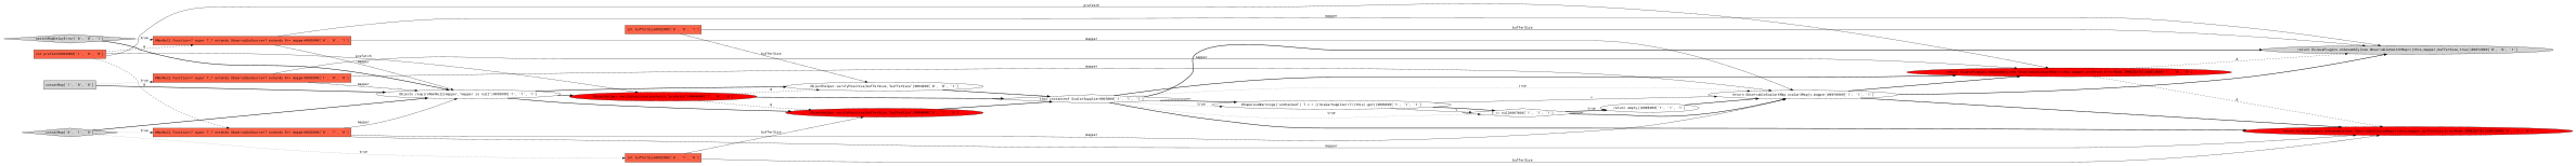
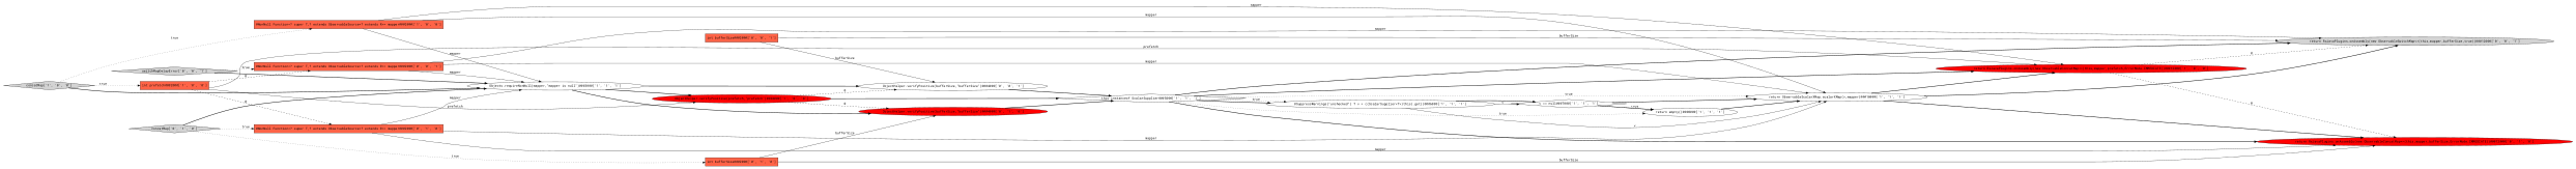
  digraph {
    fontname="Roboto Mono"
    rankdir=LR
    node [fillcolor=white fontname="Roboto Mono" shape=ellipse style=filled]
    edge [fontname="Roboto Mono" style=bold]
    n1 [label="return empty()@@@8@@@['1', '1', '1']"]
    n2 [label="return ObservableScalarXMap.scalarXMap(v,mapper)@@@10@@@['1', '1', '1']"]
    n3 [fillcolor=red label="return RxJavaPlugins.onAssembly(new ObservableConcatMap<>(this,mapper,prefetch,ErrorMode.IMMEDIATE))@@@12@@@['1', '0', '0']"]
    n4 [fillcolor=red label="return RxJavaPlugins.onAssembly(new ObservableConcatMap<>(this,mapper,bufferSize,ErrorMode.IMMEDIATE))@@@12@@@['0', '1', '0']"]
    n5 [fillcolor=lightgray label="return RxJavaPlugins.onAssembly(new ObservableSwitchMap<>(this,mapper,bufferSize,true))@@@12@@@['0', '0', '1']"]
    n6 [label="this instanceof ScalarSupplier@@@5@@@['1', '1', '1']" shape=diamond]
    n7 [label="@SuppressWarnings(\"unchecked\") T v = ((ScalarSupplier<T>)this).get()@@@6@@@['1', '1', '1']"]
    n8 [label="v == null@@@7@@@['1', '1', '1']" shape=diamond]
    n9 [fillcolor=tomato label="@NonNull Function<? super T,? extends ObservableSource<? extends R>> mapper@@@2@@@['1', '0', '0']" shape=box]
    n10 [label="Objects.requireNonNull(mapper,\"mapper is null\")@@@3@@@['1', '1', '1']"]
    n11 [fillcolor=red label="ObjectHelper.verifyPositive(bufferSize,\"bufferSize\")@@@4@@@['0', '1', '0']"]
    n12 [label="ObjectHelper.verifyPositive(bufferSize,\"bufferSize\")@@@4@@@['0', '0', '1']"]
    n13 [fillcolor=red label="ObjectHelper.verifyPositive(prefetch,\"prefetch\")@@@4@@@['1', '0', '0']"]
    n14 [fillcolor=tomato label="int bufferSize@@@2@@@['0', '0', '1']" shape=box]
    n15 [fillcolor=tomato label="@NonNull Function<? super T,? extends ObservableSource<? extends R>> mapper@@@2@@@['0', '0', '1']" shape=box]
    n16 [fillcolor=tomato label="int prefetch@@@2@@@['1', '0', '0']" shape=box]
    n17 [fillcolor=tomato label="@NonNull Function<? super T,? extends ObservableSource<? extends R>> mapper@@@2@@@['0', '1', '0']" shape=box]
    n18 [fillcolor=tomato label="int bufferSize@@@2@@@['0', '1', '0']" shape=box]
    n19 [fillcolor=lightgray label="switchMapDelayError['0', '0', '1']" shape=diamond]
    n20 [fillcolor=lightgray label="concatMap['0', '1', '0']" shape=diamond]
-   n21 [fillcolor=lightgray label="concatMap['1', '0', '0']" shape=box]
+   n21 [fillcolor=lightgray label="concatMap['1', '0', '0']" shape=diamond]
    n1 -> n2
    n2 -> n3
    n2 -> n4
    n2 -> n5
    n3 -> n4 [label=0 style=dashed]
    n3 -> n5 [label=0 style=dashed]
    n6 -> n2 [label=true style=dotted]
    n6 -> n3
    n6 -> n4
    n6 -> n5
    n6 -> n7
    n6 -> n7 [label=true style=dotted]
-   n6 -> n8 [label=true style=dotted]
+   n6 -> n1 [label=true style=dotted]
    n7 -> n2 [label=v style=solid]
    n7 -> n8 [label=v style=solid]
    n7 -> n8
    n8 -> n1 [label=true style=dotted]
    n8 -> n1
    n8 -> n2
    n9 -> n2 [label=mapper style=solid]
    n9 -> n3 [label=mapper style=solid]
    n9 -> n10 [label=mapper style=solid]
    n10 -> n11
    n10 -> n12
    n10 -> n13
    n11 -> n6
    n12 -> n6
    n13 -> n6
    n13 -> n11 [label=0 style=dashed]
    n13 -> n12 [label=0 style=dashed]
    n14 -> n5 [label=bufferSize style=solid]
    n14 -> n12 [label=bufferSize style=solid]
    n15 -> n2 [label=mapper style=solid]
    n15 -> n5 [label=mapper style=solid]
    n15 -> n10 [label=mapper style=solid]
    n16 -> n3 [label=prefetch style=solid]
    n16 -> n13 [label=prefetch style=solid]
    n16 -> n15 [label=0 style=dashed]
    n16 -> n17 [label=0 style=dashed]
    n17 -> n2 [label=mapper style=solid]
    n17 -> n4 [label=mapper style=solid]
    n17 -> n10 [label=mapper style=solid]
    n18 -> n4 [label=bufferSize style=solid]
    n18 -> n11 [label=bufferSize style=solid]
    n19 -> n10
    n19 -> n15 [label=true style=dotted]
    n20 -> n10
    n20 -> n17 [label=true style=dotted]
    n20 -> n18 [label=true style=dotted]
    n21 -> n9 [label=true style=dotted]
    n21 -> n10
+   n21 -> n16 [label=true style=dotted]
  }
